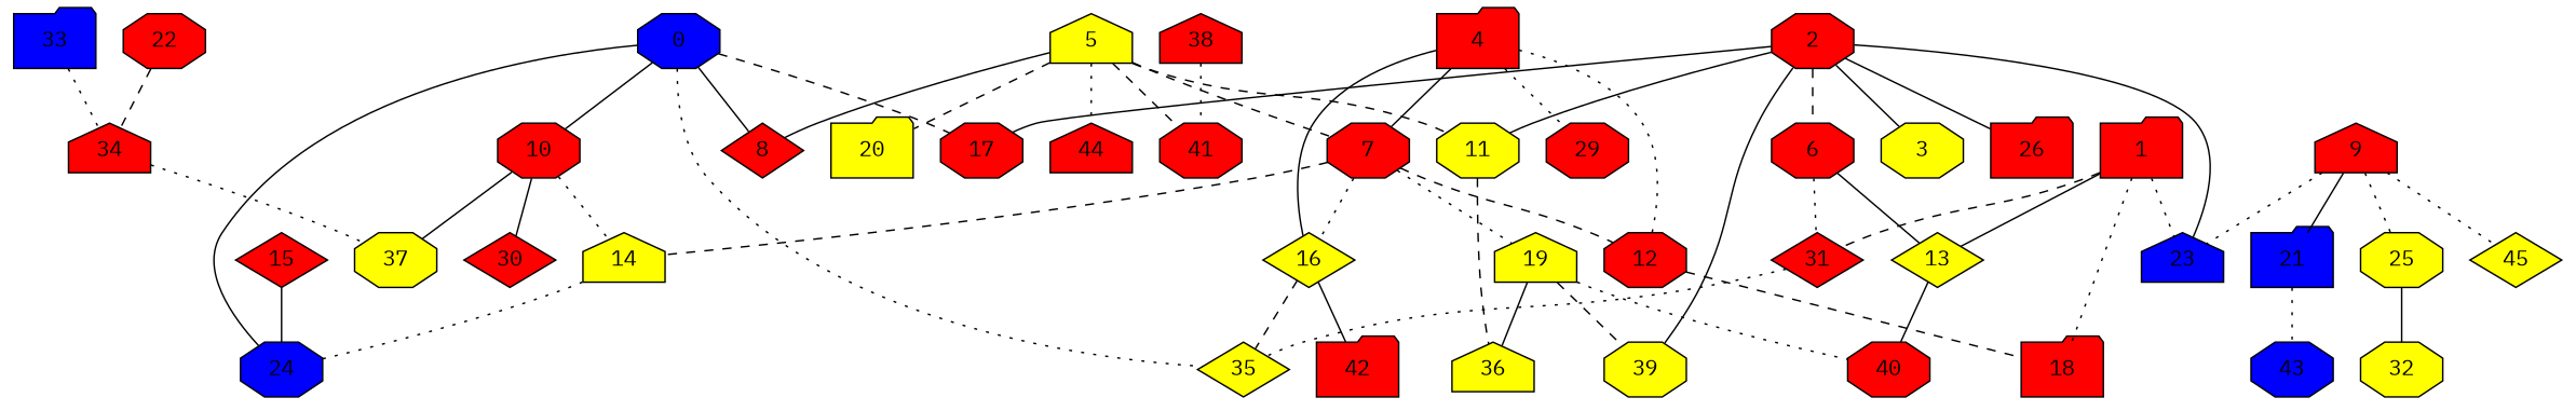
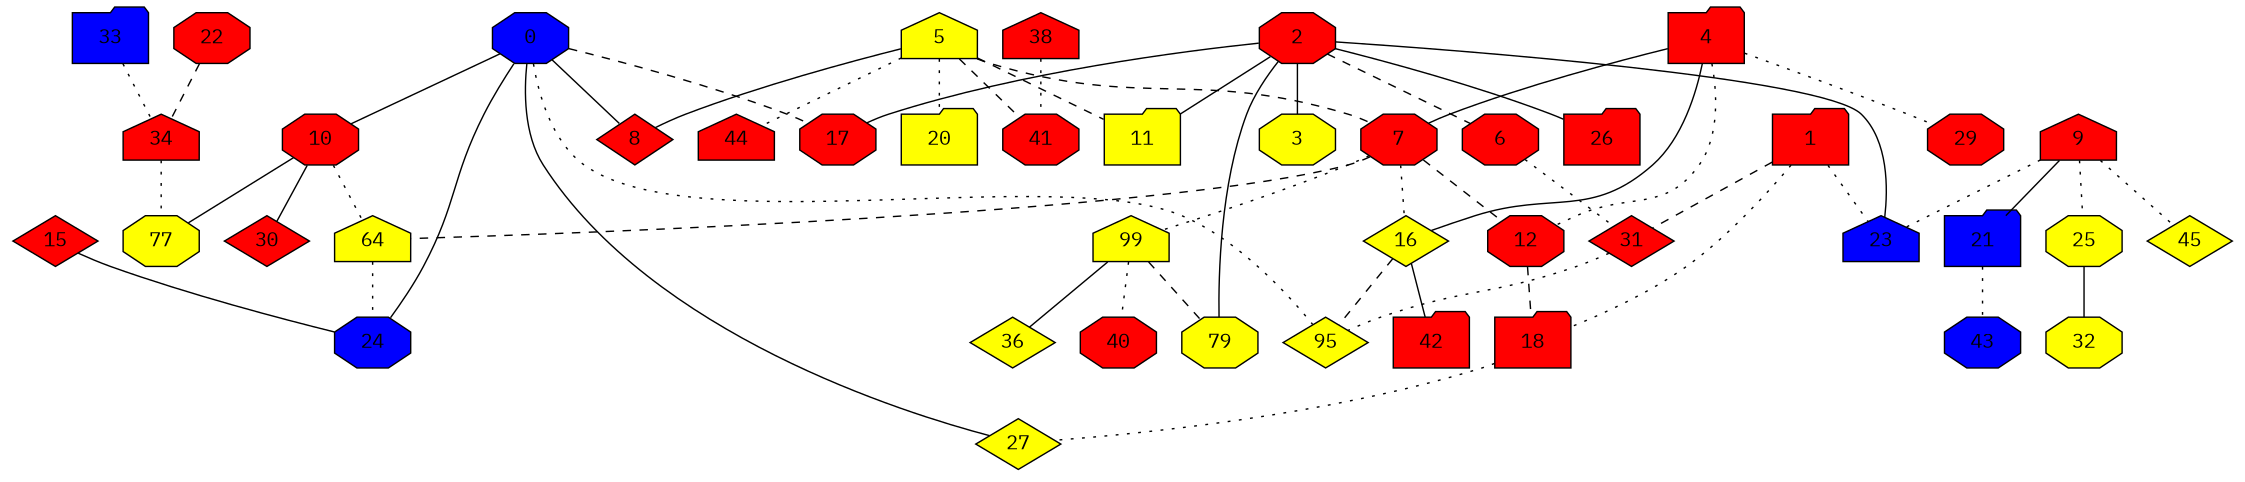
  graph {
    fontname="IBM Plex Mono"
    node [fillcolor=red fontname="IBM Plex Mono" shape=octagon style=filled]
    edge [fontname="IBM Plex Mono" style=solid]
    0 [fillcolor=blue]
    8 [shape=diamond]
    10
    17
    24 [fillcolor=blue]
-   35 [fillcolor=yellow shape=diamond]
-   14 [fillcolor=yellow shape=house]
+   27 [fillcolor=yellow shape=diamond]
+   35 [fillcolor=yellow shape=diamond label=95]
+   14 [fillcolor=yellow shape=house label=64]
    30 [shape=diamond]
-   37 [fillcolor=yellow]
+   37 [fillcolor=yellow label=77]
    1 [shape=folder]
-   13 [fillcolor=yellow shape=diamond]
    18 [shape=folder]
    23 [fillcolor=blue shape=house]
    31 [shape=diamond]
    40
    2
    3 [fillcolor=yellow]
    6
-   11 [fillcolor=yellow]
+   11 [fillcolor=yellow shape=folder]
    26 [shape=folder]
-   39 [fillcolor=yellow]
-   36 [fillcolor=yellow shape=house]
+   39 [fillcolor=yellow label=79]
+   36 [fillcolor=yellow shape=diamond]
    4 [shape=folder]
    7
    12
    16 [fillcolor=yellow shape=diamond]
    29
-   19 [fillcolor=yellow shape=house]
+   19 [fillcolor=yellow shape=house label=99]
    42 [shape=folder]
    5 [fillcolor=yellow shape=house]
    20 [fillcolor=yellow shape=folder]
    41
    44 [shape=house]
    9 [shape=house]
    21 [fillcolor=blue shape=folder]
    25 [fillcolor=yellow]
    45 [fillcolor=yellow shape=diamond]
    43 [fillcolor=blue]
    32 [fillcolor=yellow]
    15 [shape=diamond]
    34 [shape=house]
    22
    33 [fillcolor=blue shape=folder]
    38 [shape=house]
    0 -- 8
    0 -- 10
    0 -- 17 [style=dashed]
    0 -- 24
+   0 -- 27
    0 -- 35 [style=dotted]
    10 -- 14 [style=dotted]
    10 -- 30
    10 -- 37
    14 -- 24 [style=dotted]
-   1 -- 13
    1 -- 18 [style=dotted]
    1 -- 23 [style=dotted]
    1 -- 31 [style=dashed]
-   13 -- 40
+   18 -- 27 [style=dotted]
    31 -- 35 [style=dotted]
    2 -- 17
    2 -- 23
    2 -- 3
    2 -- 6 [style=dashed]
    2 -- 11
    2 -- 26
    2 -- 39
-   6 -- 13
    6 -- 31 [style=dotted]
-   11 -- 36 [style=dashed]
    4 -- 7
    4 -- 12 [style=dotted]
    4 -- 16
    4 -- 29 [style=dotted]
    7 -- 14 [style=dashed]
    7 -- 12 [style=dashed]
    7 -- 16 [style=dotted]
    7 -- 19 [style=dotted]
    12 -- 18 [style=dashed]
    16 -- 35 [style=dashed]
    16 -- 42
    19 -- 40 [style=dotted]
    19 -- 39 [style=dashed]
    19 -- 36
    5 -- 8
    5 -- 11 [style=dashed]
    5 -- 7 [style=dashed]
-   5 -- 20 [style=dashed]
+   5 -- 20 [style=dotted]
    5 -- 41 [style=dashed]
    5 -- 44 [style=dotted]
    9 -- 23 [style=dotted]
    9 -- 21
    9 -- 25 [style=dotted]
    9 -- 45 [style=dotted]
    21 -- 43 [style=dotted]
    25 -- 32
    15 -- 24
    34 -- 37 [style=dotted]
    22 -- 34 [style=dashed]
    33 -- 34 [style=dotted]
    38 -- 41 [style=dotted]
  }
